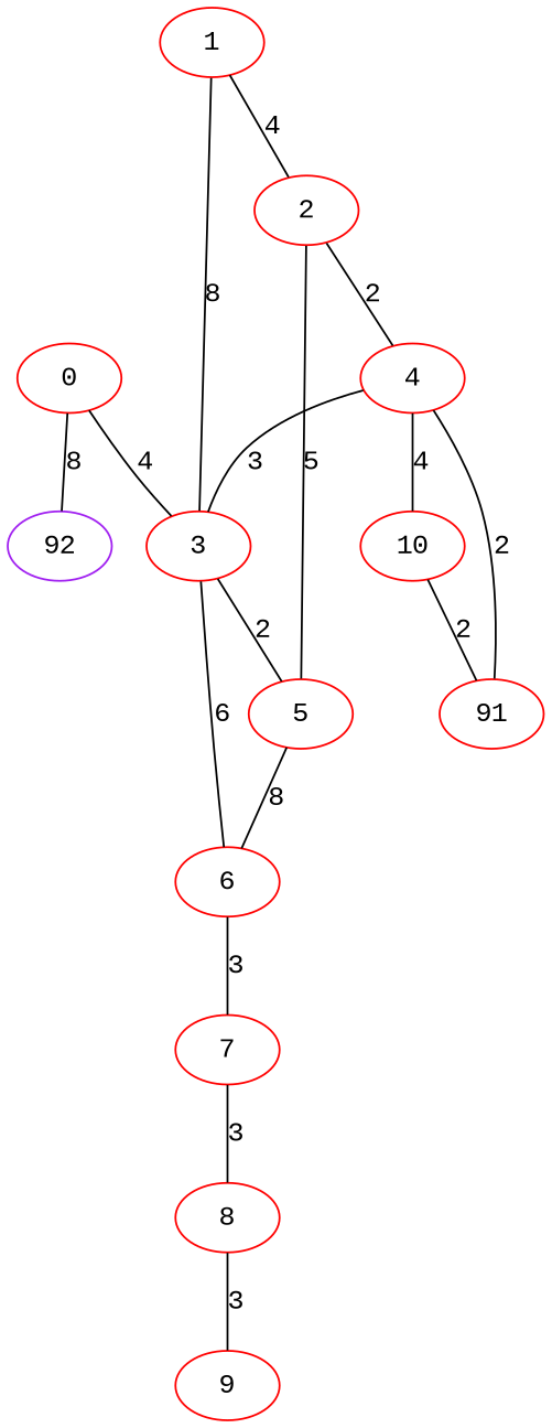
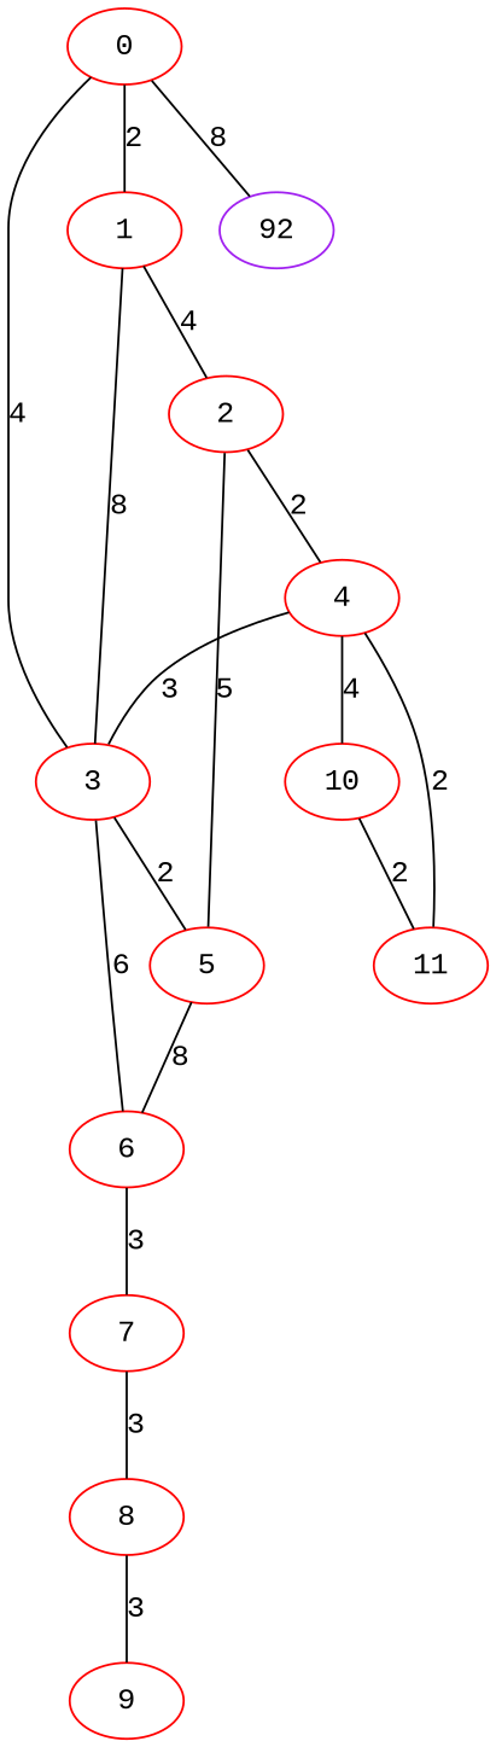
  graph {
    fontname="Liberation Mono"
    node [color=red fontname="Liberation Mono" weight=1]
    edge [fontname="Liberation Mono"]
    0
    1
    3
    n4 [color=purple label=92 weight=4]
    2
    5
    6
    4
    10
-   11 [label=91]
+   11
    7
    8
    9
+   0 -- 1 [label=2]
    0 -- 3 [label=4]
    0 -- n4 [label=8]
    1 -- 3 [label=8]
    1 -- 2 [label=4]
    3 -- 5 [label=2]
    3 -- 6 [label=6]
    2 -- 5 [label=5]
    2 -- 4 [label=2]
    5 -- 6 [label=8]
    6 -- 7 [label=3]
    4 -- 3 [label=3]
    4 -- 10 [label=4]
    4 -- 11 [label=2]
    10 -- 11 [label=2]
    7 -- 8 [label=3]
    8 -- 9 [label=3]
  }
